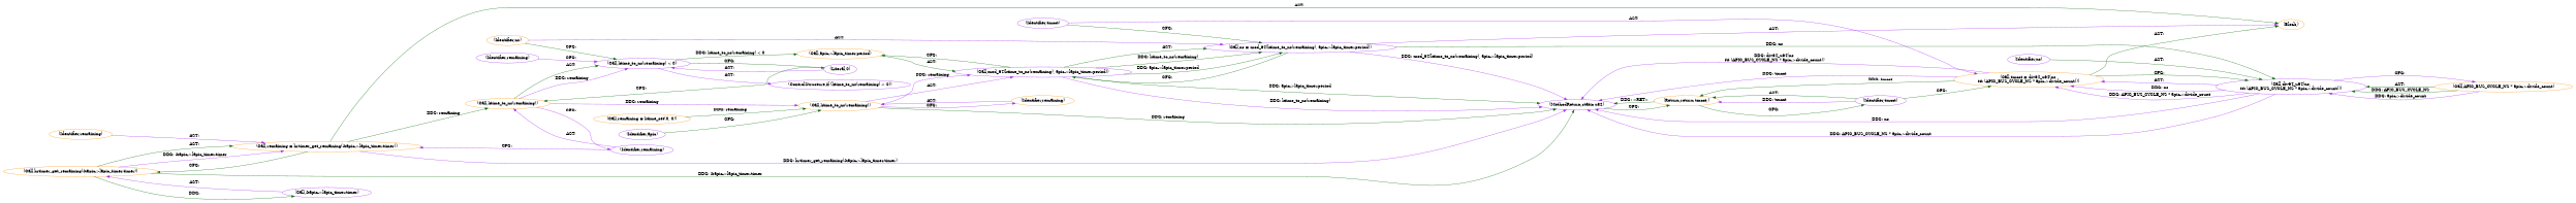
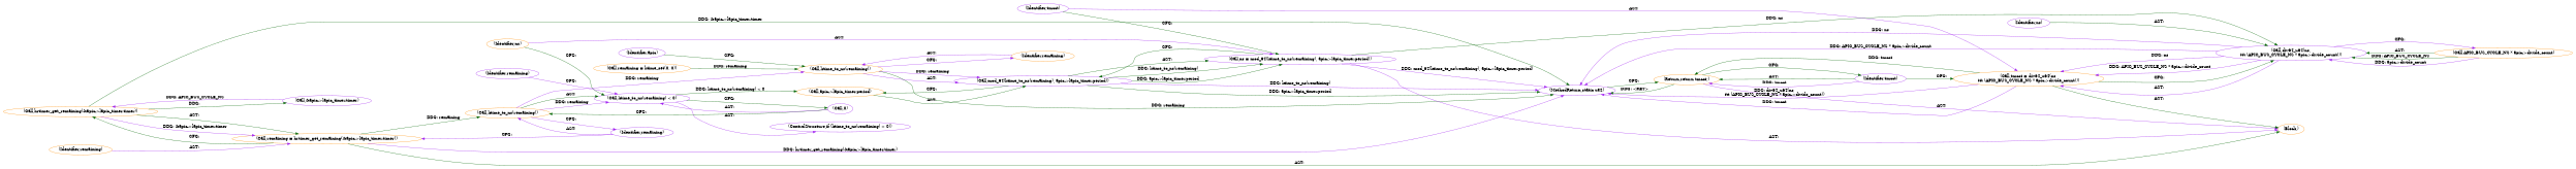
  digraph {
    rankdir=LR
    node [color=purple]
    edge [color=darkgreen]
    n1 [color=darkorange label="(Call,hrtimer_get_remaining(&apic->lapic_timer.timer))"]
    n2 [color=darkorange label="(Call,remaining = hrtimer_get_remaining(&apic->lapic_timer.timer))"]
    n3 [label="(Call,&apic->lapic_timer.timer)"]
    n4 [label="(MethodReturn,static u32)"]
    n5 [color=darkorange label="(Call,ktime_to_ns(remaining))"]
    n6 [color=darkorange label="(Block,)"]
    n7 [color=darkorange label="(Return,return tmcct;)"]
    n8 [label="(Call,ktime_to_ns(remaining) < 0)"]
    n9 [color=darkorange label="(Call,ktime_to_ns(remaining))"]
    n10 [label="(Identifier,remaining)"]
-   n11 [label="(Literal,0)"]
+   n11 [label="(Call,0)"]
    n12 [label="(ControlStructure,if (ktime_to_ns(remaining) < 0))"]
    n13 [color=darkorange label="(Call,apic->lapic_timer.period)"]
    n14 [label="(Call,mod_64(ktime_to_ns(remaining), apic->lapic_timer.period))"]
    n15 [color=darkorange label="(Identifier,remaining)"]
    n16 [label="(Call,ns = mod_64(ktime_to_ns(remaining), apic->lapic_timer.period))"]
    n17 [label="(Call,div64_u64(ns,\n\t\t\t (APIC_BUS_CYCLE_NS * apic->divide_count)))"]
    n18 [color=darkorange label="(Call,tmcct = div64_u64(ns,\n\t\t\t (APIC_BUS_CYCLE_NS * apic->divide_count)))"]
    n19 [color=darkorange label="(Call,APIC_BUS_CYCLE_NS * apic->divide_count)"]
    n20 [label="(Identifier,tmcct)"]
    n21 [color=darkorange label="(Identifier,ns)"]
    n22 [color=darkorange label="(Call,remaining = ktime_set(0, 0))"]
    n23 [label="(Identifier,remaining)"]
    n24 [label="(Identifier,ns)"]
    n25 [label="(Identifier,tmcct)"]
    n26 [color=darkorange label="(Identifier,remaining)"]
    n27 [label="(Identifier,apic)"]
    n1 -> n2 [label="AST: "]
    n1 -> n2 [color=purple label="DDG: &apic->lapic_timer.timer"]
    n1 -> n3 [label="DDG: "]
    n1 -> n4 [label="DDG: &apic->lapic_timer.timer"]
    n2 -> n1 [label="CFG: "]
    n2 -> n4 [color=purple label="DDG: hrtimer_get_remaining(&apic->lapic_timer.timer)"]
    n2 -> n5 [label="DDG: remaining"]
    n2 -> n6 [label="AST: "]
-   n3 -> n1 [color=purple label="AST: "]
+   n3 -> n1 [color=purple label="DDG: APIC_BUS_CYCLE_NS"]
    n4 -> n7 [label="CFG: "]
    n5 -> n8 [label="AST: "]
    n5 -> n8 [color=purple label="DDG: remaining"]
    n5 -> n9 [color=purple label="DDG: remaining"]
    n5 -> n10 [color=purple label="CFG: "]
    n7 -> n4 [label="DDG: <RET>"]
+   n7 -> n6 [color=purple label="AST: "]
    n7 -> n20 [label="CFG: "]
    n8 -> n11 [label="CFG: "]
    n8 -> n12 [color=purple label="AST: "]
    n8 -> n13 [label="DDG: ktime_to_ns(remaining) < 0"]
    n9 -> n4 [label="DDG: remaining"]
    n9 -> n14 [color=purple label="AST: "]
    n9 -> n14 [color=purple label="DDG: remaining"]
    n9 -> n15 [color=purple label="CFG: "]
    n10 -> n2 [color=purple label="CFG: "]
    n10 -> n5 [color=purple label="AST: "]
    n11 -> n5 [label="CFG: "]
    n11 -> n8 [color=purple label="AST: "]
    n13 -> n14 [label="AST: "]
    n14 -> n4 [color=purple label="DDG: ktime_to_ns(remaining)"]
    n14 -> n4 [label="DDG: apic->lapic_timer.period"]
    n14 -> n13 [label="CFG: "]
    n14 -> n16 [label="AST: "]
    n14 -> n16 [label="DDG: ktime_to_ns(remaining)"]
    n14 -> n16 [label="DDG: apic->lapic_timer.period"]
    n15 -> n9 [color=purple label="AST: "]
    n16 -> n4 [color=purple label="DDG: mod_64(ktime_to_ns(remaining), apic->lapic_timer.period)"]
    n16 -> n6 [color=purple label="AST: "]
    n16 -> n14 [label="CFG: "]
    n16 -> n17 [label="DDG: ns"]
    n17 -> n4 [color=purple label="DDG: ns"]
    n17 -> n4 [color=purple label="DDG: APIC_BUS_CYCLE_NS * apic->divide_count"]
    n17 -> n18 [color=purple label="AST: "]
    n17 -> n18 [color=purple label="DDG: ns"]
    n17 -> n18 [color=purple label="DDG: APIC_BUS_CYCLE_NS * apic->divide_count"]
    n17 -> n19 [color=purple label="CFG: "]
    n18 -> n4 [color=purple label="DDG: div64_u64(ns,\n\t\t\t (APIC_BUS_CYCLE_NS * apic->divide_count))"]
    n18 -> n4 [color=purple label="DDG: tmcct"]
    n18 -> n6 [label="AST: "]
    n18 -> n7 [label="DDG: tmcct"]
    n18 -> n17 [label="CFG: "]
    n19 -> n17 [label="AST: "]
    n19 -> n17 [label="DDG: APIC_BUS_CYCLE_NS"]
    n19 -> n17 [color=purple label="DDG: apic->divide_count"]
    n20 -> n7 [label="AST: "]
    n20 -> n7 [color=purple label="DDG: tmcct"]
    n20 -> n18 [label="CFG: "]
    n21 -> n8 [label="CFG: "]
    n21 -> n16 [color=purple label="AST: "]
    n22 -> n9 [label="DDG: remaining"]
    n23 -> n8 [color=purple label="CFG: "]
    n24 -> n17 [label="AST: "]
    n25 -> n16 [label="CFG: "]
    n25 -> n18 [color=purple label="AST: "]
    n26 -> n2 [color=purple label="AST: "]
    n27 -> n9 [label="CFG: "]
  }
